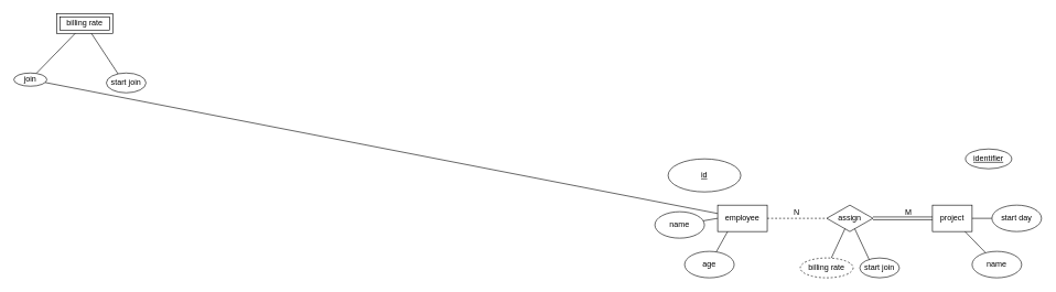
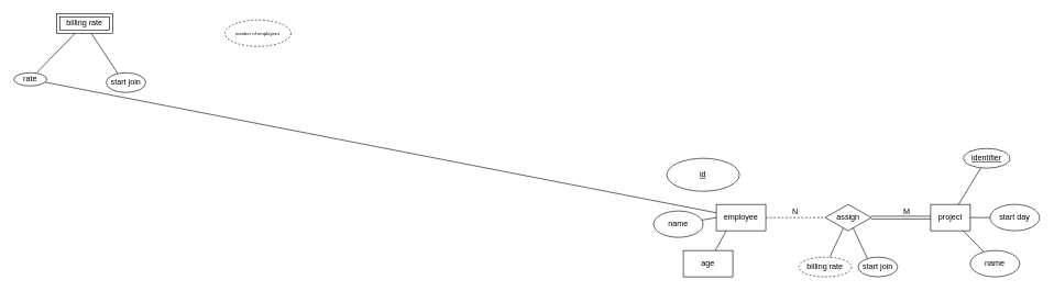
  <mxCell id="0" />
  <mxCell id="1" parent="0" />
  <mxCell id="2" value="employee" style="rounded=0;whiteSpace=wrap;html=1;fontSize=12;" vertex="1" parent="1"><mxGeometry x="1085" y="310" width="75" height="40" as="geometry" /></mxCell>
  <mxCell id="3" value="" style="endArrow=none;html=1;rounded=0;" edge="1" parent="1" source="2" target="25"><mxGeometry width="50" height="50" relative="1" as="geometry"><mxPoint x="1060" y="310" as="sourcePoint" /><mxPoint x="1150" y="280" as="targetPoint" /></mxGeometry></mxCell>
  <mxCell id="4" value="id" style="ellipse;whiteSpace=wrap;html=1;fontSize=12;fontStyle=4" vertex="1" parent="1"><mxGeometry x="1010" y="240" width="110" height="50" as="geometry" /></mxCell>
  <mxCell id="5" value="" style="endArrow=none;html=1;rounded=0;exitX=0;exitY=0.5;exitDx=0;exitDy=0;" edge="1" parent="1" source="2" target="6"><mxGeometry width="50" height="50" relative="1" as="geometry"><mxPoint x="1040" y="340" as="sourcePoint" /><mxPoint x="1085" y="330" as="targetPoint" /></mxGeometry></mxCell>
  <mxCell id="6" value="name" style="ellipse;whiteSpace=wrap;html=1;" vertex="1" parent="1"><mxGeometry x="990" y="320" width="75" height="40" as="geometry" /></mxCell>
  <mxCell id="7" value="" style="endArrow=none;html=1;rounded=0;exitX=0;exitY=0.5;exitDx=0;exitDy=0;" edge="1" parent="1" target="8"><mxGeometry width="50" height="50" relative="1" as="geometry"><mxPoint x="1100" y="350" as="sourcePoint" /><mxPoint x="1100" y="350" as="targetPoint" /></mxGeometry></mxCell>
- <mxCell id="8" value="age" style="ellipse;whiteSpace=wrap;html=1;" vertex="1" parent="1"><mxGeometry x="1035" y="380" width="75" height="40" as="geometry" /></mxCell>
+ <mxCell id="8" value="age" style="whiteSpace=wrap;html=1;rounded=0;" vertex="1" parent="1"><mxGeometry x="1035" y="380" width="75" height="40" as="geometry" /></mxCell>
+ <mxCell id="9" value="&lt;span style=&quot;font-size: 7px;&quot;&gt;number of employees&lt;/span&gt;" style="ellipse;whiteSpace=wrap;html=1;align=center;dashed=1;" vertex="1" parent="1"><mxGeometry x="340" y="30" width="100" height="40" as="geometry" /></mxCell>
  <mxCell id="10" value="project" style="rounded=0;whiteSpace=wrap;html=1;fontSize=12;" vertex="1" parent="1"><mxGeometry x="1410" y="310" width="60" height="40" as="geometry" /></mxCell>
  <mxCell id="11" value="assign" style="rhombus;whiteSpace=wrap;html=1;" vertex="1" parent="1"><mxGeometry x="1250" y="310" width="70" height="40" as="geometry" /></mxCell>
+ <mxCell id="12" value="" style="endArrow=none;html=1;rounded=0;" edge="1" parent="1" source="10" target="13"><mxGeometry width="50" height="50" relative="1" as="geometry"><mxPoint x="1460" y="310" as="sourcePoint" /><mxPoint x="1480" y="280" as="targetPoint" /></mxGeometry></mxCell>
  <mxCell id="13" value="identifier" style="ellipse;whiteSpace=wrap;html=1;fontSize=12;fontStyle=4" vertex="1" parent="1"><mxGeometry x="1460" y="225" width="70" height="30" as="geometry" /></mxCell>
  <mxCell id="14" value="" style="endArrow=none;html=1;rounded=0;" edge="1" parent="1" source="10" target="15"><mxGeometry width="50" height="50" relative="1" as="geometry"><mxPoint x="1410" y="350" as="sourcePoint" /><mxPoint x="1410" y="350" as="targetPoint" /></mxGeometry></mxCell>
  <mxCell id="15" value="name" style="ellipse;whiteSpace=wrap;html=1;" vertex="1" parent="1"><mxGeometry x="1470" y="380" width="75" height="40" as="geometry" /></mxCell>
  <mxCell id="16" value="" style="endArrow=none;html=1;rounded=0;" edge="1" parent="1" source="10" target="17"><mxGeometry width="50" height="50" relative="1" as="geometry"><mxPoint x="1595" y="400" as="sourcePoint" /><mxPoint x="1595" y="400" as="targetPoint" /></mxGeometry></mxCell>
  <mxCell id="17" value="start day" style="ellipse;whiteSpace=wrap;html=1;" vertex="1" parent="1"><mxGeometry x="1500" y="310" width="75" height="40" as="geometry" /></mxCell>
  <mxCell id="18" value="" style="shape=link;html=1;rounded=0;width=4.194;" edge="1" parent="1" source="11" target="10"><mxGeometry relative="1" as="geometry"><mxPoint x="1280" y="390" as="sourcePoint" /><mxPoint x="1440" y="390" as="targetPoint" /></mxGeometry></mxCell>
  <mxCell id="19" value="" style="resizable=0;html=1;whiteSpace=wrap;align=left;verticalAlign=bottom;" connectable="0" vertex="1" parent="18"><mxGeometry x="-1" relative="1" as="geometry" /></mxCell>
  <mxCell id="20" value="M" style="resizable=0;html=1;whiteSpace=wrap;align=right;verticalAlign=bottom;" connectable="0" vertex="1" parent="18"><mxGeometry x="1" relative="1" as="geometry"><mxPoint x="-30" as="offset" /></mxGeometry></mxCell>
  <mxCell id="21" value="" style="endArrow=none;html=1;rounded=0;dashed=1;" edge="1" parent="1" source="2" target="11"><mxGeometry relative="1" as="geometry"><mxPoint x="1160" y="390" as="sourcePoint" /><mxPoint x="1320" y="390" as="targetPoint" /></mxGeometry></mxCell>
  <mxCell id="22" value="N" style="resizable=0;html=1;whiteSpace=wrap;align=right;verticalAlign=bottom;" connectable="0" vertex="1" parent="21"><mxGeometry x="1" relative="1" as="geometry"><mxPoint x="-40" as="offset" /></mxGeometry></mxCell>
  <mxCell id="23" value="billing rate" style="shape=ext;margin=3;double=1;whiteSpace=wrap;html=1;align=center;" vertex="1" parent="1"><mxGeometry x="85" y="20" width="85" height="30" as="geometry" /></mxCell>
  <mxCell id="24" value="" style="endArrow=none;html=1;rounded=0;" edge="1" parent="1" source="23" target="25"><mxGeometry width="50" height="50" relative="1" as="geometry"><mxPoint x="62.5" y="90" as="sourcePoint" /><mxPoint x="62.5" y="90" as="targetPoint" /></mxGeometry></mxCell>
- <mxCell id="25" value="join" style="ellipse;whiteSpace=wrap;html=1;" vertex="1" parent="1"><mxGeometry x="20" y="110" width="50" height="20" as="geometry" /></mxCell>
+ <mxCell id="25" value="rate" style="ellipse;whiteSpace=wrap;html=1;" vertex="1" parent="1"><mxGeometry x="20" y="110" width="50" height="20" as="geometry" /></mxCell>
  <mxCell id="26" value="" style="endArrow=none;html=1;rounded=0;" edge="1" parent="1" source="23"><mxGeometry width="50" height="50" relative="1" as="geometry"><mxPoint x="267" y="80" as="sourcePoint" /><mxPoint x="190" y="130" as="targetPoint" /></mxGeometry></mxCell>
  <mxCell id="27" value="start join" style="ellipse;whiteSpace=wrap;html=1;" vertex="1" parent="1"><mxGeometry x="160" y="110" width="60" height="30" as="geometry" /></mxCell>
  <mxCell id="28" value="" style="endArrow=none;html=1;rounded=0;" edge="1" parent="1" source="11" target="31"><mxGeometry width="50" height="50" relative="1" as="geometry"><mxPoint x="1275.43" y="414.532" as="sourcePoint" /><mxPoint x="1254.736" y="390.279" as="targetPoint" /></mxGeometry></mxCell>
  <mxCell id="29" value="" style="endArrow=none;html=1;rounded=0;entryX=0.246;entryY=0.115;entryDx=0;entryDy=0;entryPerimeter=0;" edge="1" parent="1" source="11" target="30"><mxGeometry width="50" height="50" relative="1" as="geometry"><mxPoint x="1293.916" y="414.905" as="sourcePoint" /><mxPoint x="1355" y="509.74" as="targetPoint" /></mxGeometry></mxCell>
  <mxCell id="30" value="start join" style="ellipse;whiteSpace=wrap;html=1;" vertex="1" parent="1"><mxGeometry x="1300" y="390" width="60" height="30" as="geometry" /></mxCell>
  <mxCell id="31" value="billing rate" style="ellipse;whiteSpace=wrap;html=1;align=center;dashed=1;" vertex="1" parent="1"><mxGeometry x="1210" y="390" width="80" height="30" as="geometry" /></mxCell>
